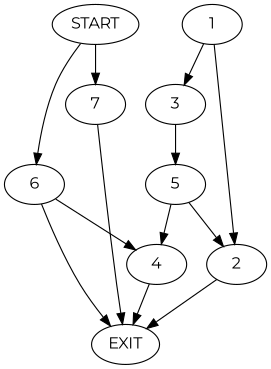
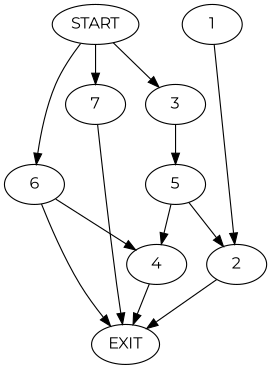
  digraph {
    fontname=Montserrat
    node [fontname=Montserrat]
    edge [fontname=Montserrat]
    n1 [label=START]
    6
    7
    1
    2
    3
    n7 [label=EXIT]
    4
    5
    n1 -> 6
    n1 -> 7
    6 -> n7
    6 -> 4
    7 -> n7
    1 -> 2
-   1 -> 3
+   n1 -> 3
    2 -> n7
    3 -> 5
    4 -> n7
    5 -> 2
    5 -> 4
  }
